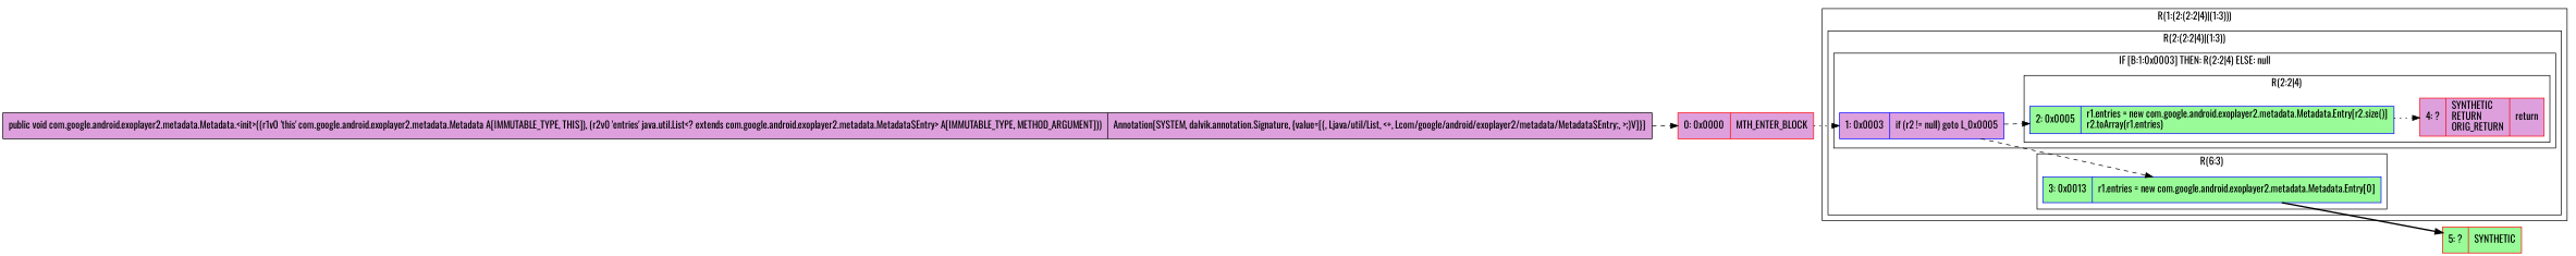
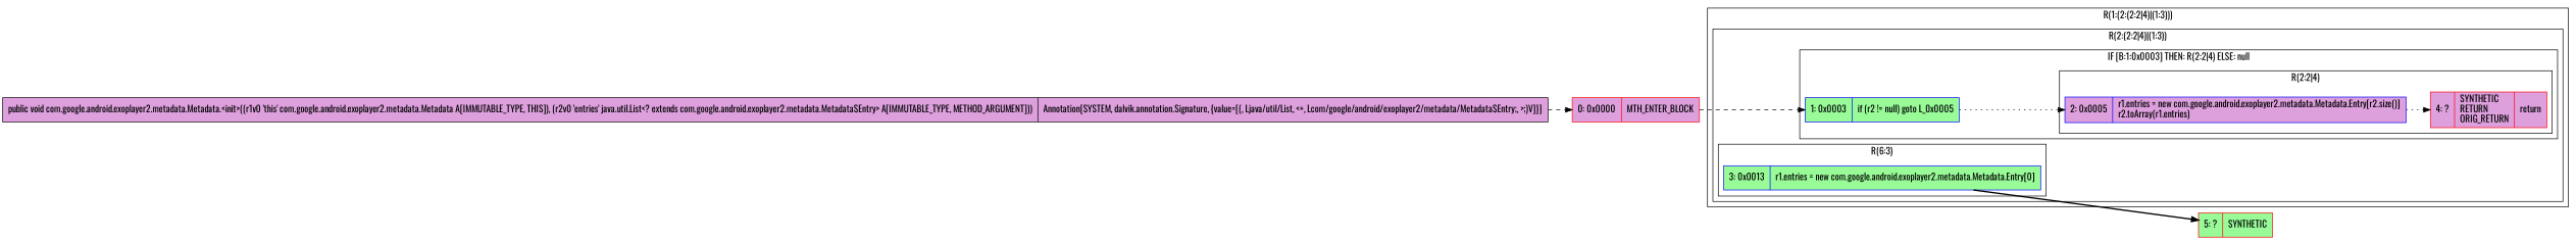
  digraph {
    fontname=Oswald
    rankdir=LR
    node [color=blue fillcolor=plum fontname=Oswald shape=record style=filled]
    edge [fontname=Oswald style=dashed]
-   n1 [fillcolor=palegreen label="{2\:\ 0x0005|r1.entries = new com.google.android.exoplayer2.metadata.Metadata.Entry[r2.size()]\lr2.toArray(r1.entries)\l}"]
+   n1 [label="{2\:\ 0x0005|r1.entries = new com.google.android.exoplayer2.metadata.Metadata.Entry[r2.size()]\lr2.toArray(r1.entries)\l}"]
    n2 [color=red label="{4\:\ ?|SYNTHETIC\lRETURN\lORIG_RETURN\l|return\l}"]
-   n3 [label="{1\:\ 0x0003|if (r2 != null) goto L_0x0005\l}"]
+   n3 [fillcolor=palegreen label="{1\:\ 0x0003|if (r2 != null) goto L_0x0005\l}"]
    n4 [fillcolor=palegreen label="{3\:\ 0x0013|r1.entries = new com.google.android.exoplayer2.metadata.Metadata.Entry[0]\l}"]
    n5 [color=red fillcolor=palegreen label="{5\:\ ?|SYNTHETIC\l}"]
    n6 [color=red label="{0\:\ 0x0000|MTH_ENTER_BLOCK\l}"]
    n7 [label="{public void com.google.android.exoplayer2.metadata.Metadata.\<init\>((r1v0 'this' com.google.android.exoplayer2.metadata.Metadata A[IMMUTABLE_TYPE, THIS]), (r2v0 'entries' java.util.List\<? extends com.google.android.exoplayer2.metadata.Metadata$Entry\> A[IMMUTABLE_TYPE, METHOD_ARGUMENT]))  | Annotation[SYSTEM, dalvik.annotation.Signature, \{value=[(, Ljava\/util\/List, \<+, Lcom\/google\/android\/exoplayer2\/metadata\/Metadata$Entry;, \>;)V]\}]\l}" color=""]
    subgraph cluster_1 {
      label="R(1:(2:(2:2|4)|(1:3)))"
      subgraph cluster_2 {
        label="R(2:(2:2|4)|(1:3))"
        subgraph cluster_3 {
          label="IF [B:1:0x0003] THEN: R(2:2|4) ELSE: null"
          n3
          subgraph cluster_4 {
            label="R(2:2|4)"
            n1
            n2
          }
        }
        subgraph cluster_5 {
          label="R(6:3)"
          n4
        }
      }
    }
    n1 -> n2 [style=dotted]
-   n3 -> n1
-   n3 -> n4
+   n3 -> n1 [style=dotted]
    n4 -> n5 [style=bold]
-   n6 -> n3 [style=dotted]
+   n6 -> n3
    n7 -> n6
  }
